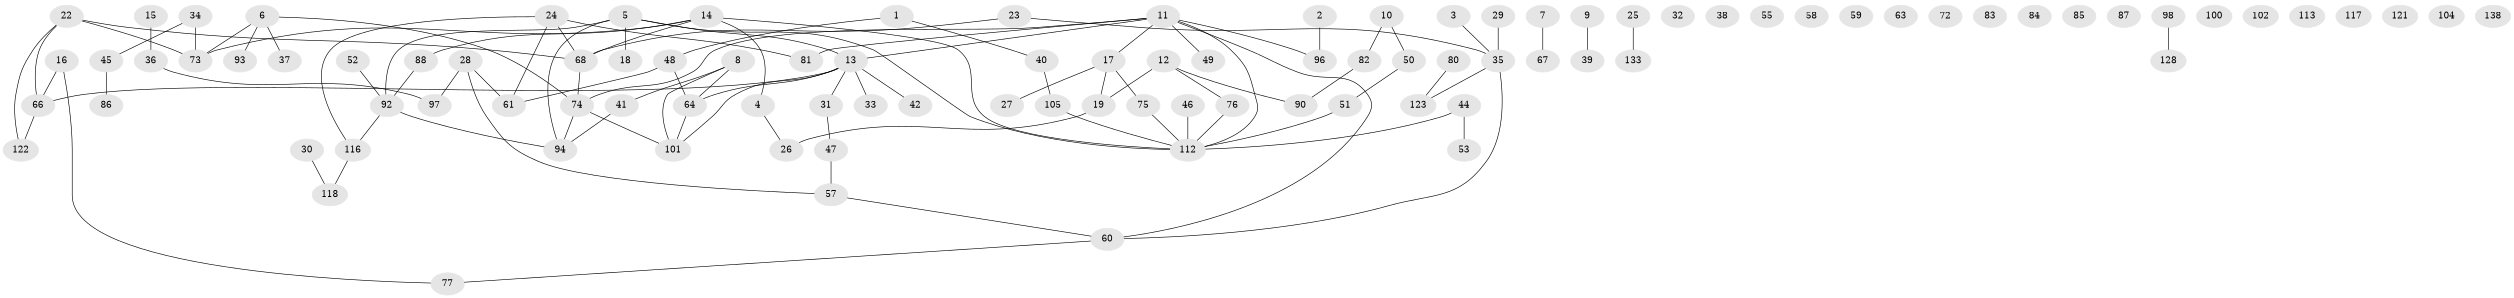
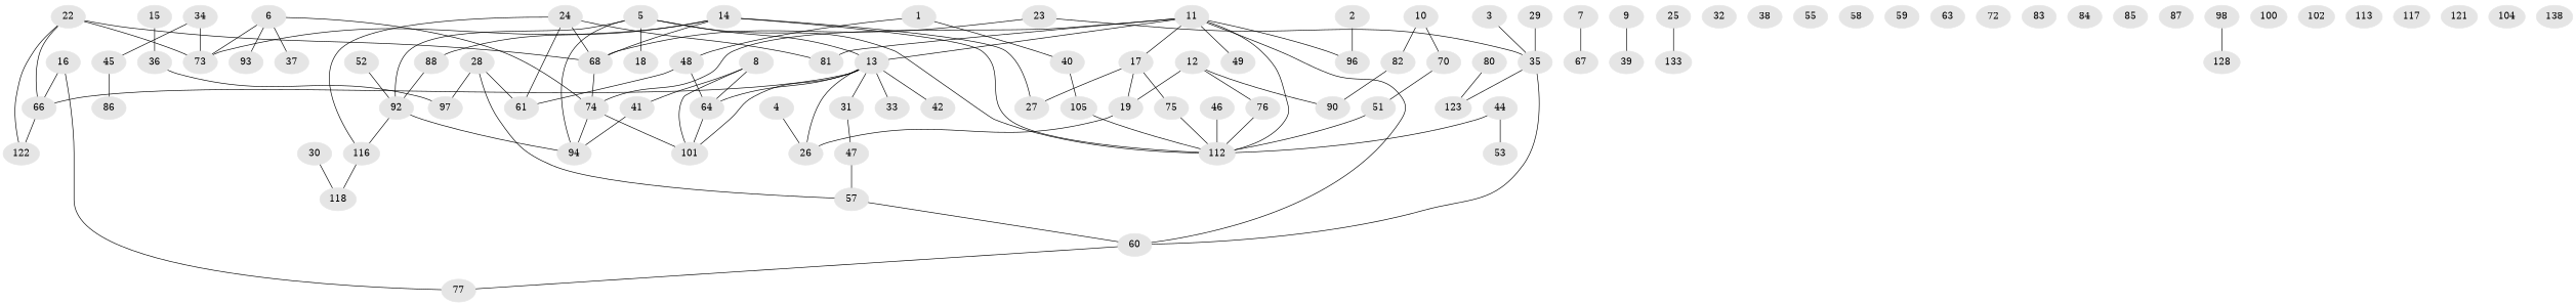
  graph {
    node [color=gray90 style=filled]
    1 [super="+114+110"]
    40
    48
    105
    64 [super="+139"]
    61
    2 [super="+135"]
    96
    3 [super="+43"]
    35
    60 [super="+62"]
    123
    4
    26
    13 [super="+21"]
    101
    31
    33
    42
    66
    5
    18 [super="+119"]
    92
    94
    112 [super="+137"]
    116 [super="+129"]
    6 [super="+111+91"]
    37
    73
    74
    93
    7
    67
    8
    41
    9
    39
    10 [super="+65+56+106"]
-   50
+   50 [label=70]
    82
    51
    90
    11 [super="+99+71"]
    17 [super="+104"]
    49
    81
    19 [super="+136"]
    27 [super="+70"]
    75
    77
    12 [super="+130"]
    76
    47
    122 [super="+131"]
    14 [super="+20+78"]
    68 [super="+79"]
    88
    15
    36
    97
    16
    22 [super="+108"]
    23 [super="+125"]
    24 [super="+107"]
    118
    25
    133
    28 [super="+103+120"]
    57
    29
    30
    32
    45 [super="+124"]
    86
    34
    38
    44 [super="+54"]
    53
    46
    52
    55
    58
    59
    63
    72
    80
    83
    84
    85
    87
    98
    128
    100
    102
    113
    117
    121
    n98 [label=104]
    138
    1 -- 40
    1 -- 48
    40 -- 105
    48 -- 64
    48 -- 61
    105 -- 112
    64 -- 101
    2 -- 96
    3 -- 35
    35 -- 60
    35 -- 123
    60 -- 77
    4 -- 26
    13 -- 64
+   13 -- 26
    13 -- 101
    13 -- 31
    13 -- 33
    13 -- 42
    13 -- 66
    31 -- 47
    66 -- 122
    5 -- 13
    5 -- 18
    5 -- 92
    5 -- 94
    5 -- 112
    92 -- 94
    92 -- 116
    116 -- 118
    6 -- 37
    6 -- 73
    6 -- 74
    6 -- 93
    74 -- 101
    74 -- 94
    7 -- 67
    8 -- 64
    8 -- 101
    8 -- 41
    41 -- 94
    9 -- 39
    10 -- 50
    10 -- 82
    50 -- 51
    82 -- 90
    51 -- 112
    11 -- 96
    11 -- 60
    11 -- 13
    11 -- 112
    11 -- 74
    11 -- 17
    11 -- 49
    11 -- 81
    17 -- 19
    17 -- 27
    17 -- 75
    19 -- 26
    75 -- 112
    12 -- 90
    12 -- 19
    12 -- 76
    76 -- 112
    47 -- 57
    14 -- 112
    14 -- 73
-   14 -- 4
+   14 -- 27
    14 -- 68
    14 -- 88
    68 -- 74
    88 -- 92
    15 -- 36
    36 -- 97
    16 -- 66
    16 -- 77
    22 -- 66
    22 -- 73
    22 -- 122
    22 -- 68
    23 -- 35
    23 -- 68
    24 -- 61
    24 -- 116
    24 -- 81
    24 -- 68
    25 -- 133
    28 -- 61
    28 -- 97
    28 -- 57
    57 -- 60
    29 -- 35
    30 -- 118
    45 -- 86
    34 -- 73
    34 -- 45
    44 -- 112
    44 -- 53
    46 -- 112
    52 -- 92
    80 -- 123
    98 -- 128
  }
